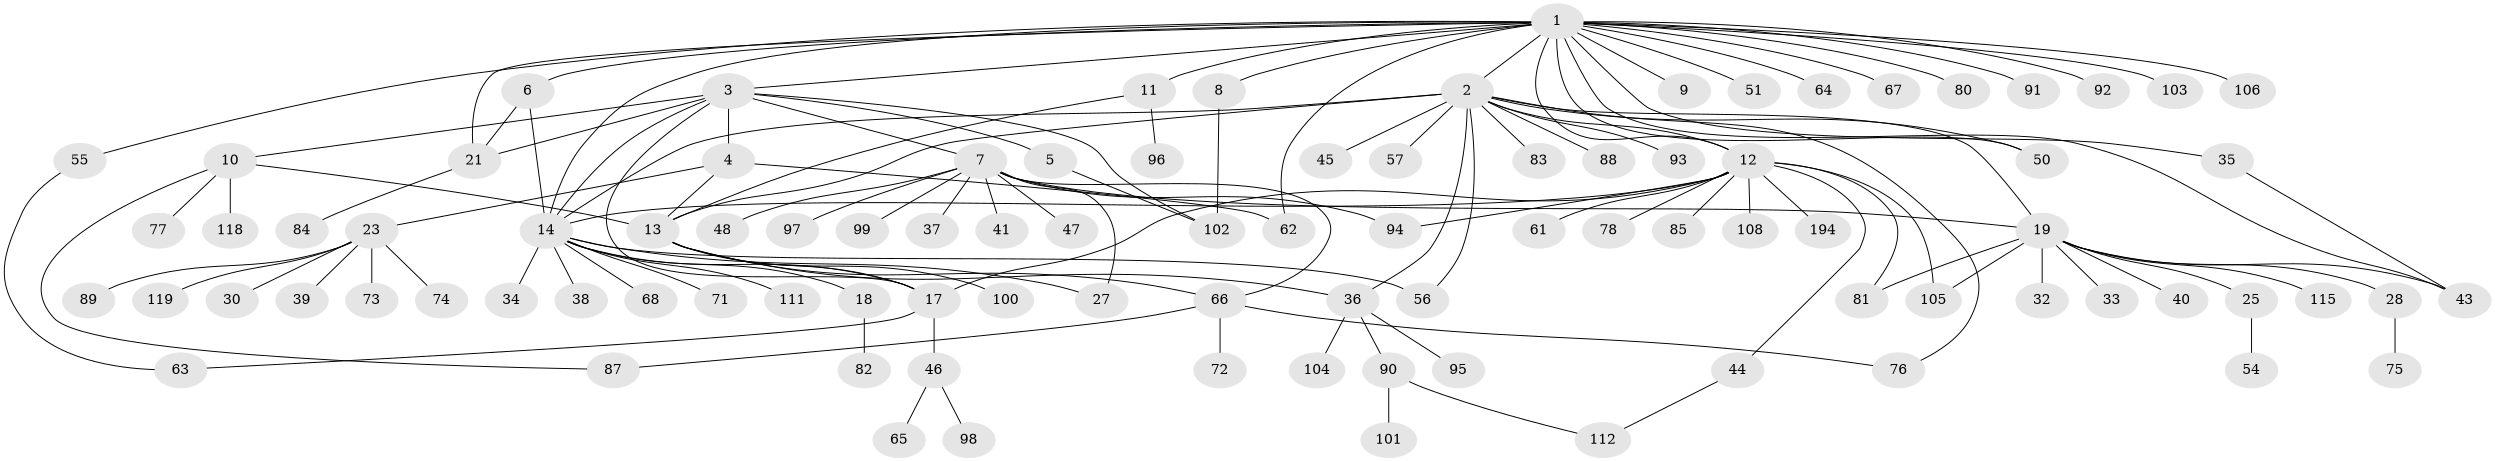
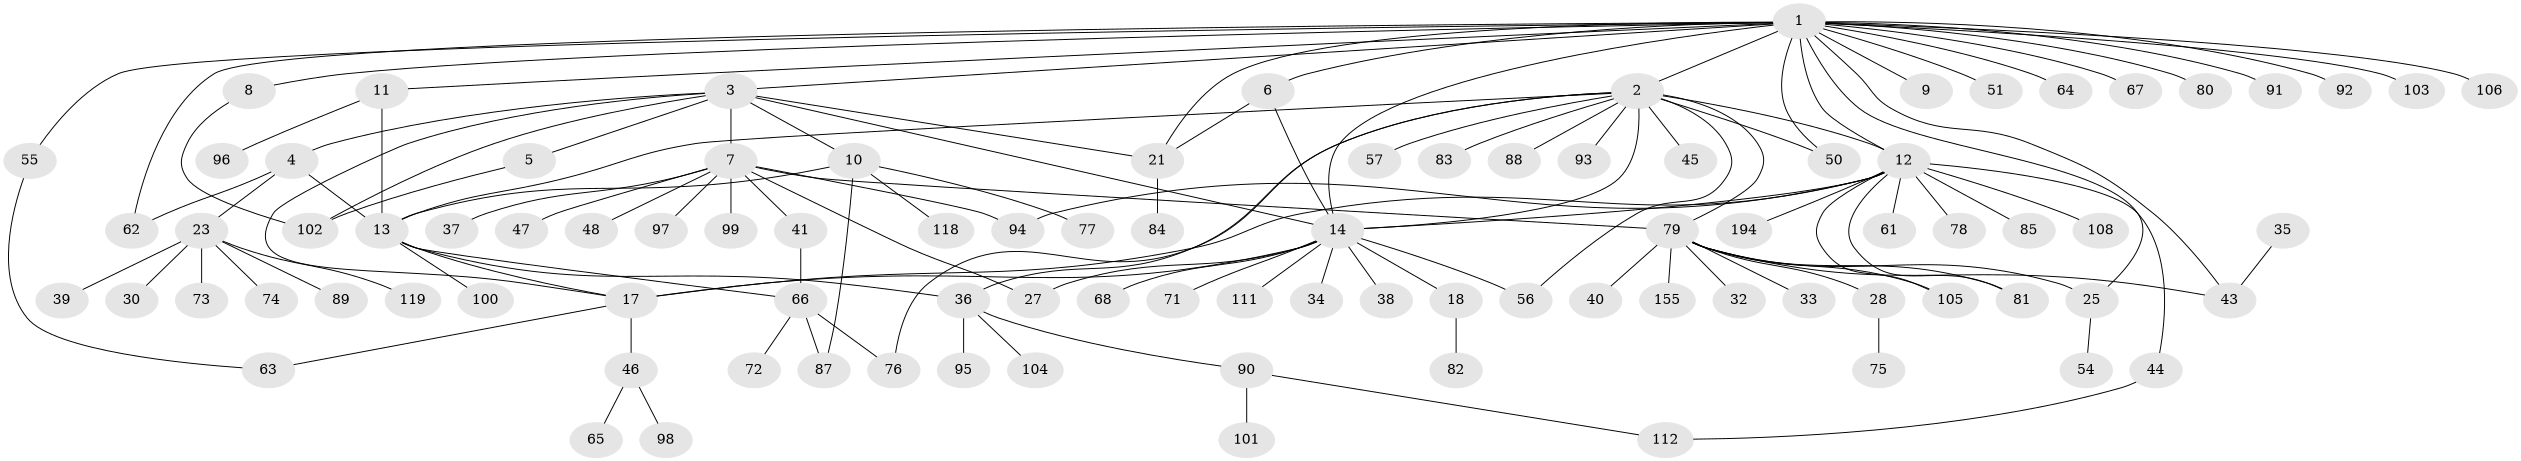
  graph {
    node [color=gray90 style=filled]
    1 [super="+16"]
    2 [super="+31"]
    3 [super="+86"]
    6 [super="+58"]
    8 [super="+53"]
    9 [super="+52"]
    11
    12 [super="+20"]
    14 [super="+109"]
    21 [super="+68"]
    35
    43
    50
    51
    55
    62 [super="+117"]
    64
    67
    80
    91
    92
    103
    106
    13 [super="+29"]
-   19 [super="+22"]
+   19 [super="+22" label=79]
    36 [super="+42"]
    45
    56 [super="+89"]
    57
    76
    83
    88
    93
    4 [super="+24"]
    5
    7 [super="+15"]
    10 [super="+60"]
    17 [super="+49"]
    102
    96
    94
    44
    61
    78
    81
    85
    105
    108
    n49 [label=194]
    27
    18
    34
    38
    n54 [label=68]
    71
    111
    84
    63
    66 [super="+110"]
    100
    25
    28
    32
    33
    40 [super="+116"]
-   115
+   115 [label=155]
    90 [super="+113"]
    95
    104
    23 [super="+26"]
    37
    41
    47
    48
    97 [super="+107"]
    99
    77
    87
    118
    46
    30
    39
    73
    74
    n85 [label=89]
    119
    72
    112
    82
    65
    98
    54
    75
    101
    1 -- 2 [weight=2]
    1 -- 3
    1 -- 6
    1 -- 8
    1 -- 9
    1 -- 11
    1 -- 12
    1 -- 14
    1 -- 21
-   1 -- 35
+   1 -- 25
    1 -- 43
    1 -- 50
    1 -- 51
    1 -- 55
    1 -- 62
    1 -- 64
    1 -- 67
    1 -- 80
    1 -- 91
    1 -- 92
    1 -- 103
    1 -- 106
    2 -- 12
    2 -- 14 [weight=2]
    2 -- 50
    2 -- 13
    2 -- 19
    2 -- 36
    2 -- 45
    2 -- 56
    2 -- 57 [weight=2]
    2 -- 76
    2 -- 83
    2 -- 88
    2 -- 93
    3 -- 14
    3 -- 21
    3 -- 4
    3 -- 5
    3 -- 7
    3 -- 10
    3 -- 17
    3 -- 102
    6 -- 14 [weight=2]
    6 -- 21
    8 -- 102
    11 -- 13
    11 -- 96
    12 -- 14 [weight=2]
    12 -- 17 [weight=2]
    12 -- 94
    12 -- 44
    12 -- 61
    12 -- 78
    12 -- 81
    12 -- 85
    12 -- 105
    12 -- 108
    12 -- n49
    14 -- 56 [weight=2]
    14 -- 17
    14 -- 27
    14 -- 18
    14 -- 34
    14 -- 38
    14 -- n54
    14 -- 71
    14 -- 111
    21 -- 84
    35 -- 43
    55 -- 63
    13 -- 36
    13 -- 17
    13 -- 66
    13 -- 100
    19 -- 43
    19 -- 81
    19 -- 105
    19 -- 25
    19 -- 28
    19 -- 32
    19 -- 33
    19 -- 40
    19 -- 115
    36 -- 90
    36 -- 95
    36 -- 104
    4 -- 62
    4 -- 13
    4 -- 23
    5 -- 102
    7 -- 19
    7 -- 94
    7 -- 27
-   7 -- 66
+   41 -- 66
    7 -- 37
    7 -- 41
    7 -- 47
    7 -- 48
    7 -- 97
    7 -- 99
    10 -- 13
    10 -- 77
    10 -- 87
    10 -- 118
    17 -- 63
    17 -- 46
    44 -- 112
    18 -- 82
    66 -- 76
    66 -- 87
    66 -- 72
    25 -- 54
    28 -- 75
    90 -- 112
    90 -- 101
    23 -- 30
    23 -- 39
    23 -- 73
    23 -- 74
    23 -- n85
    23 -- 119
    46 -- 65
    46 -- 98
  }
